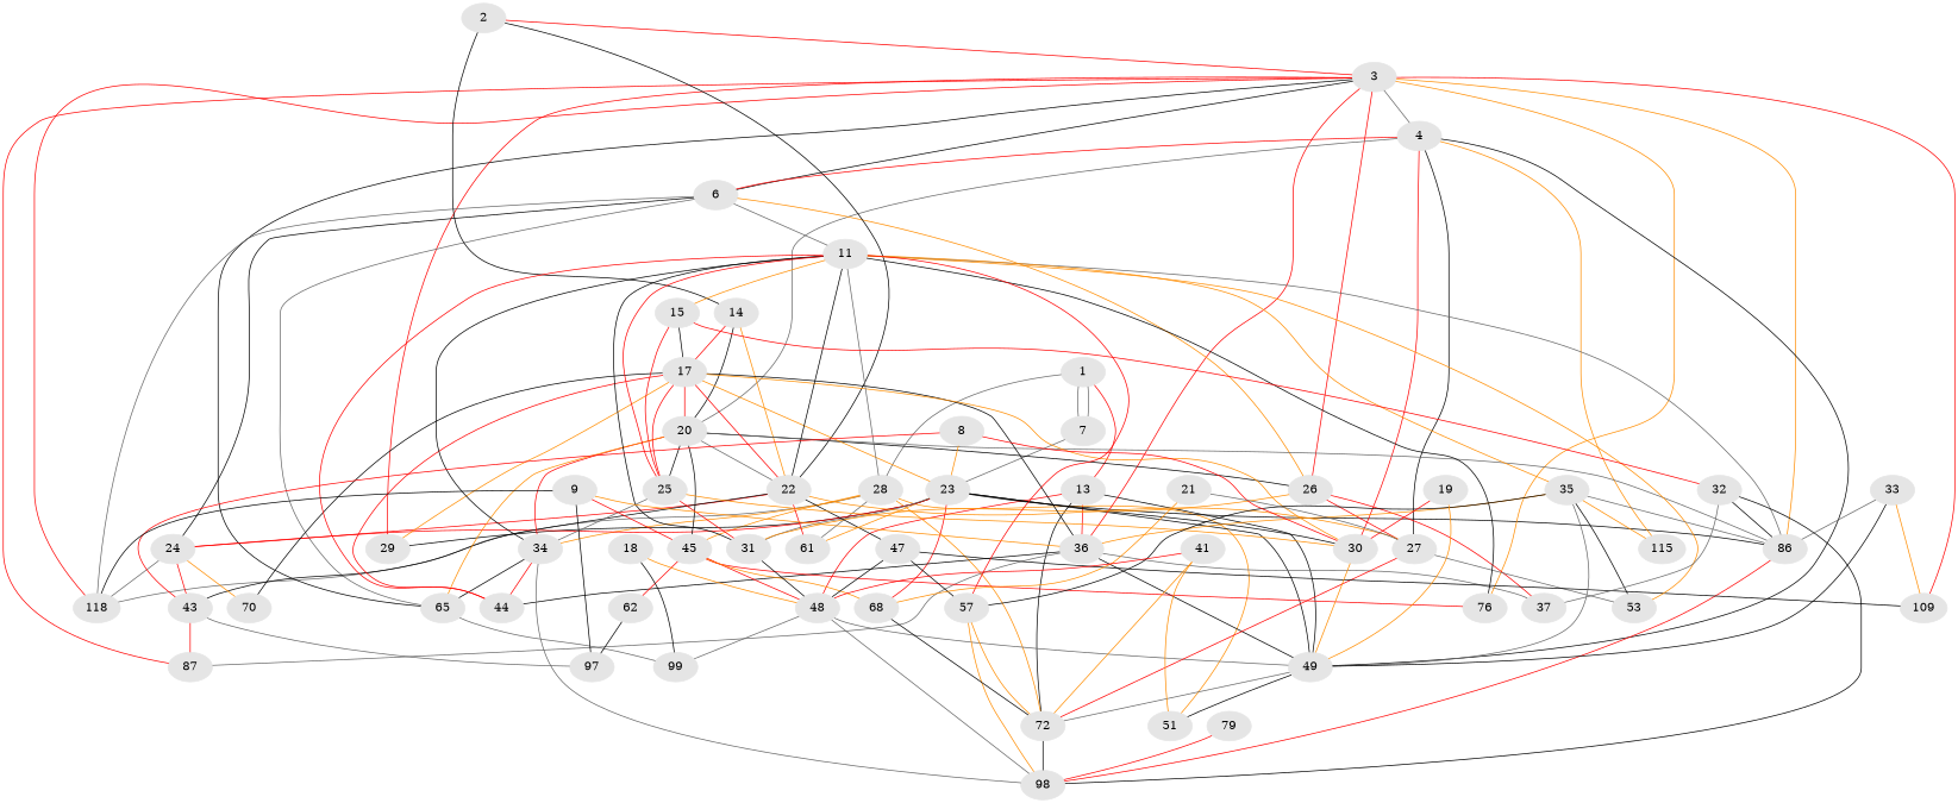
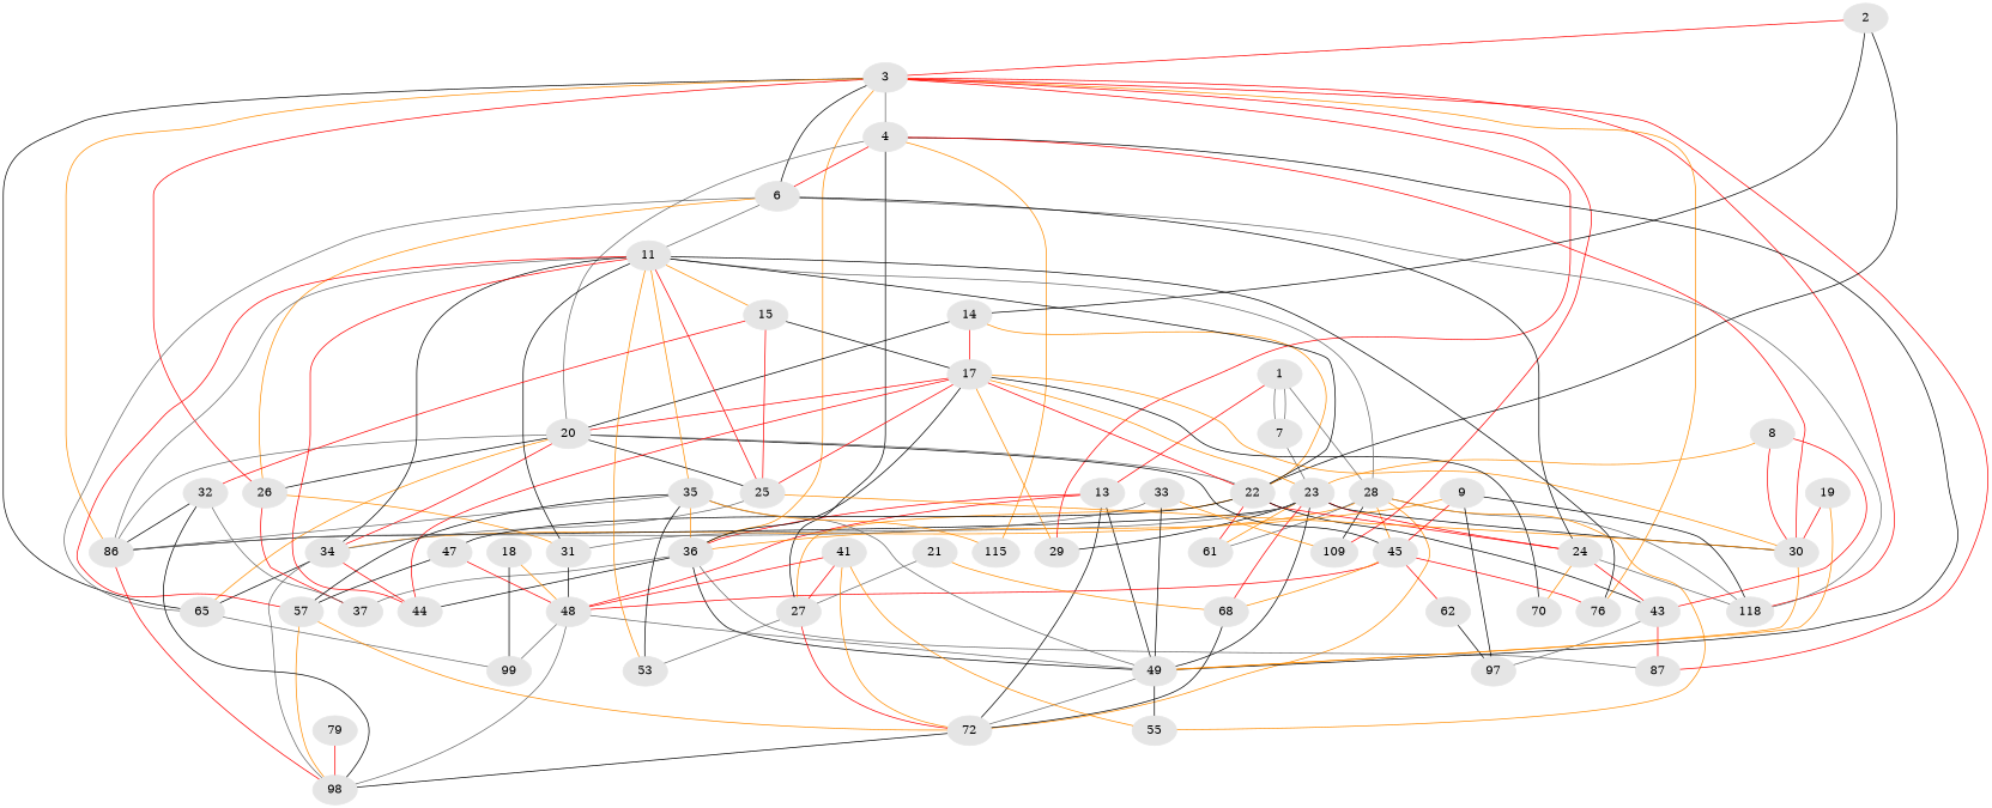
  graph {
    node [color=gray90 style=filled]
    edge [color=black]
    1
    7
    13 [super="+39"]
    28 [super="+85"]
    23 [super="+117+40+90+73"]
    36 [super="+93+116"]
    49 [super="+52"]
    48 [super="+84+69"]
    72 [super="+107"]
    118
    45 [super="+66"]
    34 [super="+77"]
    61
-   55 [label=51]
+   55
    3 [super="+123+10+63+12"]
    4 [super="+67+80+5"]
    6 [super="+42"]
    26 [super="+64"]
    29
    65
    76 [super="+106"]
    86 [super="+102"]
    87
    109
    2
    14 [super="+81"]
    22 [super="+78"]
    20 [super="+89"]
    17 [super="+59+88"]
    27 [super="+108"]
    24 [super="+94"]
    43 [super="+58"]
    47 [super="+103"]
    30 [super="+74"]
    115
    11 [super="+16+112+104"]
    31
    37 [super="+111"]
    44
    99
    98
    25 [super="+51"]
    53 [super="+82"]
    15
    35 [super="+60"]
    57 [super="+75"]
    70
    68
    8 [super="+96"]
    97
    9
    62
    32 [super="+54"]
    79
    18
    19
    21
    33
    41
    1 -- 7 [color=gray40]
    1 -- 7 [color=gray40]
    1 -- 13 [color=red]
    1 -- 28 [color=gray40]
    7 -- 23 [color=gray40]
    13 -- 36 [color=red]
    13 -- 49
    13 -- 48 [color=red weight=2]
    13 -- 72
    28 -- 72 [color=darkorange]
    28 -- 118 [color=gray40]
    28 -- 45 [color=darkorange]
    28 -- 34 [color=darkorange]
    28 -- 61 [color=gray40]
    28 -- 55 [color=darkorange]
    23 -- 49
    23 -- 61 [color=darkorange]
    23 -- 29
    23 -- 86
    23 -- 24 [color=red]
    23 -- 30 [weight=2]
    23 -- 31 [color=gray40]
    23 -- 68 [color=red]
    36 -- 49
    36 -- 87 [color=gray40]
    36 -- 37 [color=gray40]
    36 -- 44
    49 -- 72 [color=gray40]
    49 -- 55
    48 -- 49 [color=gray40]
    48 -- 99 [color=gray40]
    48 -- 98 [color=gray40]
    72 -- 98
    45 -- 48 [color=red]
    45 -- 76 [color=red]
    45 -- 68 [color=darkorange]
    45 -- 62 [color=red]
    34 -- 65
    34 -- 44 [color=red]
    34 -- 98 [color=gray40]
-   3 -- 36 [color=red weight=2]
+   3 -- 36 [color=darkorange weight=2]
    3 -- 118 [color=red]
    3 -- 4 [color=gray40 weight=4]
    3 -- 6
    3 -- 26 [color=red]
    3 -- 29 [color=red]
    3 -- 65
    3 -- 76 [color=darkorange]
    3 -- 86 [color=darkorange weight=2]
    3 -- 87 [color=red]
    3 -- 109 [color=red]
    4 -- 49
    4 -- 6 [color=red]
    4 -- 20 [color=gray40]
    4 -- 27
    4 -- 30 [color=red]
    4 -- 115 [color=darkorange]
    6 -- 118 [color=gray40]
    6 -- 26 [color=darkorange]
    6 -- 65 [color=gray40]
    6 -- 24
    6 -- 11 [color=gray40]
-   26 -- 27 [color=red]
+   41 -- 27 [color=red]
    26 -- 31 [color=darkorange]
    26 -- 37 [color=red]
    65 -- 99 [color=gray40]
    86 -- 98 [color=red]
    2 -- 3 [color=red]
    2 -- 14
    2 -- 22
    14 -- 22 [color=darkorange]
    14 -- 20
    14 -- 17 [color=red]
    22 -- 61 [color=red]
    22 -- 27 [color=darkorange]
    22 -- 24 [color=red]
    22 -- 43 [weight=2]
    22 -- 47 [weight=2]
    20 -- 45
    20 -- 34 [color=red]
    20 -- 26
    20 -- 65 [color=darkorange]
    20 -- 86 [color=gray40]
    20 -- 22 [color=gray40]
    20 -- 25
    17 -- 23 [color=darkorange]
    17 -- 36
    17 -- 29 [color=darkorange]
    17 -- 22 [color=red]
    17 -- 20 [color=red]
    17 -- 30 [color=darkorange]
    17 -- 44 [color=red]
    17 -- 25 [color=red]
    17 -- 70
    27 -- 72 [color=red]
    27 -- 53 [color=gray40]
    24 -- 118 [color=gray40]
    24 -- 43 [color=red]
    24 -- 70 [color=darkorange]
    43 -- 87 [color=red]
    43 -- 97 [color=gray40]
-   47 -- 48
-   47 -- 109
+   47 -- 48 [color=red]
+   28 -- 109
    47 -- 57
    30 -- 49 [color=darkorange]
    11 -- 28 [color=gray40]
    11 -- 34
    11 -- 76 [weight=2]
    11 -- 86 [color=gray40]
    11 -- 22
    11 -- 31 [weight=2]
    11 -- 44 [color=red]
    11 -- 25 [color=red]
    11 -- 53 [color=darkorange]
    11 -- 15 [color=darkorange]
    11 -- 35 [color=darkorange weight=2]
    11 -- 57 [color=red]
    31 -- 48
    25 -- 34 [color=gray40]
    25 -- 30 [color=darkorange]
-   25 -- 31 [color=red]
    15 -- 17
    15 -- 25 [color=red]
    15 -- 32 [color=red]
    35 -- 36 [color=darkorange weight=2]
    35 -- 49 [color=gray40]
    35 -- 86 [color=gray40]
    35 -- 115 [color=darkorange]
    35 -- 53
    35 -- 57
    57 -- 72 [color=darkorange]
    57 -- 98 [color=darkorange]
    68 -- 72
    8 -- 23 [color=darkorange]
    8 -- 43 [color=red]
    8 -- 30 [color=red weight=2]
    9 -- 36 [color=darkorange]
    9 -- 118
    9 -- 45 [color=red]
    9 -- 97
    62 -- 97
    32 -- 86
    32 -- 37 [color=gray40]
    32 -- 98
    79 -- 98 [color=red]
    18 -- 48 [color=darkorange]
    18 -- 99
    19 -- 49 [color=darkorange]
    19 -- 30 [color=red]
    21 -- 27 [color=gray40]
    21 -- 68 [color=darkorange]
    33 -- 49
    33 -- 86 [color=gray40]
    33 -- 109 [color=darkorange]
    41 -- 48 [color=red]
    41 -- 72 [color=darkorange]
    41 -- 55 [color=darkorange]
  }
